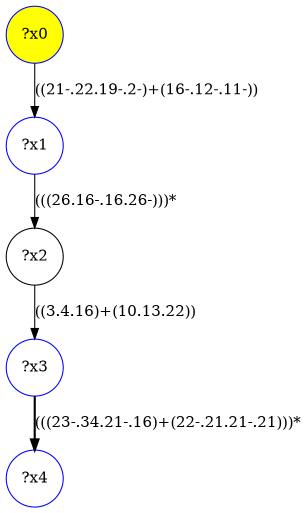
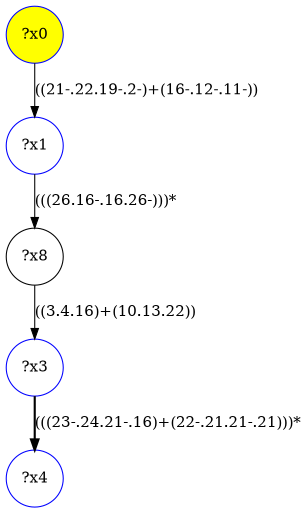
  digraph {
    node [color=blue shape=circle]
    edge [style=solid]
    n1 [fillcolor=yellow label="?x0" style="filled,"]
    n2 [label="?x1"]
-   n3 [color=black label="?x2"]
+   n3 [color=black label="?x8"]
    n4 [label="?x3"]
    n5 [label="?x4"]
    n1 -> n2 [label="((21-.22.19-.2-)+(16-.12-.11-))"]
    n2 -> n3 [label="(((26.16-.16.26-)))*"]
    n3 -> n4 [label="((3.4.16)+(10.13.22))"]
-   n4 -> n5 [label="(((23-.34.21-.16)+(22-.21.21-.21)))*" style=bold]
+   n4 -> n5 [label="(((23-.24.21-.16)+(22-.21.21-.21)))*" style=bold]
  }
